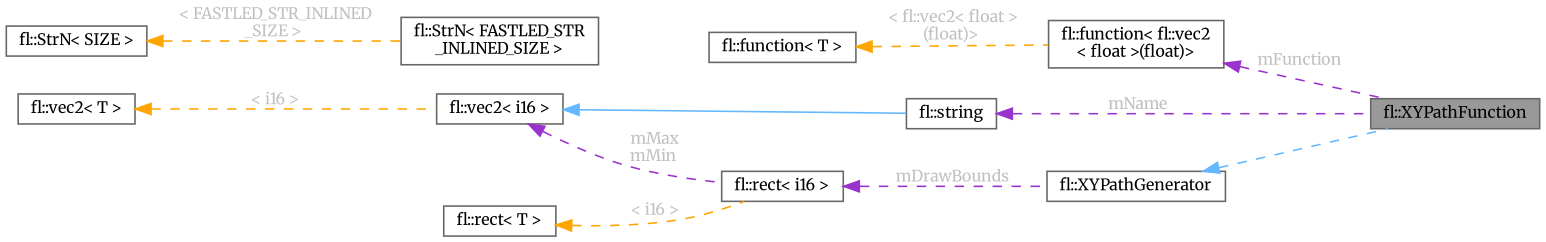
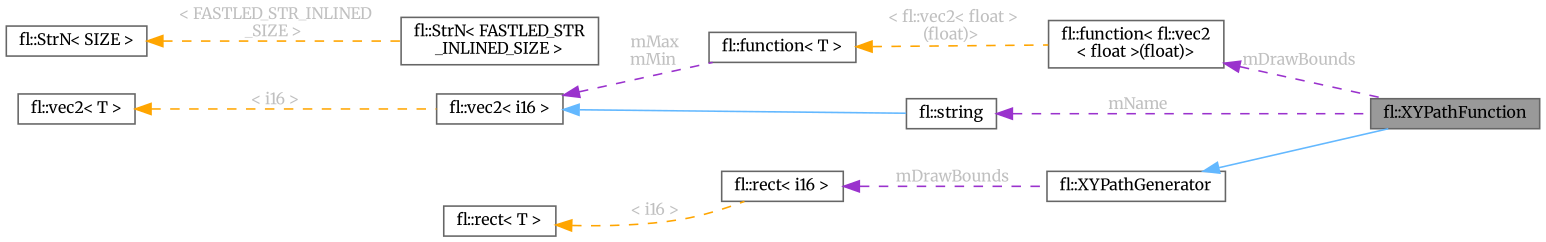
  digraph {
    fontname=Merriweather
    rankdir=LR
    node [color=gray40 fillcolor=white fontname=Merriweather fontsize=10 shape=box style=filled]
    edge [color=darkorchid3 dir=back fontname=Merriweather fontsize=10 labelfontname=Helvetica labelfontsize=10 style=dashed fontcolor=grey]
    n1 [fillcolor=grey60 fontcolor=black height=0.2 label="fl::XYPathFunction" width=0.4]
    n2 [height=0.2 label="fl::XYPathGenerator" width=0.4]
    n3 [height=0.2 label="fl::function\< fl::vec2\l\< float \>(float)\>" width=0.4]
    n4 [height=0.2 label="fl::function\< T \>" width=0.4]
    n5 [height=0.2 label="fl::string" width=0.4]
    n6 [height=0.2 label="fl::StrN\< FASTLED_STR\l_INLINED_SIZE \>" width=0.4]
    n7 [height=0.2 label="fl::StrN\< SIZE \>" width=0.4]
    n8 [height=0.2 label="fl::rect\< i16 \>" width=0.4]
    n9 [height=0.2 label="fl::vec2\< i16 \>" width=0.4]
    n10 [height=0.2 label="fl::vec2\< T \>" width=0.4]
    n11 [height=0.2 label="fl::rect\< T \>" width=0.4]
-   n2 -> n1 [color=steelblue1 fontcolor=""]
-   n3 -> n1 [label=" mFunction"]
+   n2 -> n1 [color=steelblue1 style=solid fontcolor=""]
+   n3 -> n1 [label=" mDrawBounds"]
    n4 -> n3 [color=orange label=" \< fl::vec2\< float \>\l(float)\>"]
    n5 -> n1 [label=" mName"]
    n7 -> n6 [color=orange label=" \< FASTLED_STR_INLINED\l_SIZE \>"]
    n8 -> n2 [label=" mDrawBounds"]
    n9 -> n5 [color=steelblue1 style=solid fontcolor=""]
-   n9 -> n8 [label=" mMax\nmMin"]
+   n9 -> n4 [label=" mMax\nmMin"]
    n10 -> n9 [color=orange label=" \< i16 \>"]
    n11 -> n8 [color=orange label=" \< i16 \>"]
  }
